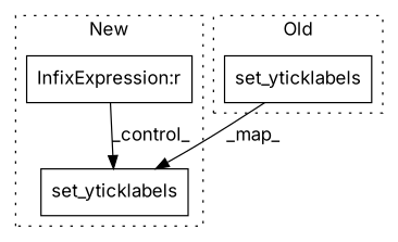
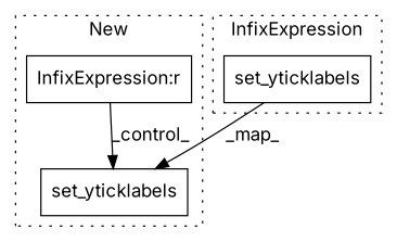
  digraph {
    fontname=Inter
    node [a=32 l="16,1" shape=box fontname=Inter]
    edge [fontname=Inter]
    n1 [label=set_yticklabels s="10620,10674"]
    n2 [a=27 l=4 label="InfixExpression:r" s=10524]
    n3 [label=set_yticklabels s="10519,10542"]
    subgraph cluster_1 {
      label=New
      style=dotted
      n1
      n2
    }
    subgraph cluster_2 {
-     label=Old
+     label=InfixExpression
      style=dotted
      n3
    }
    n2 -> n1 [label=_control_]
    n3 -> n1 [label=_map_]
  }
